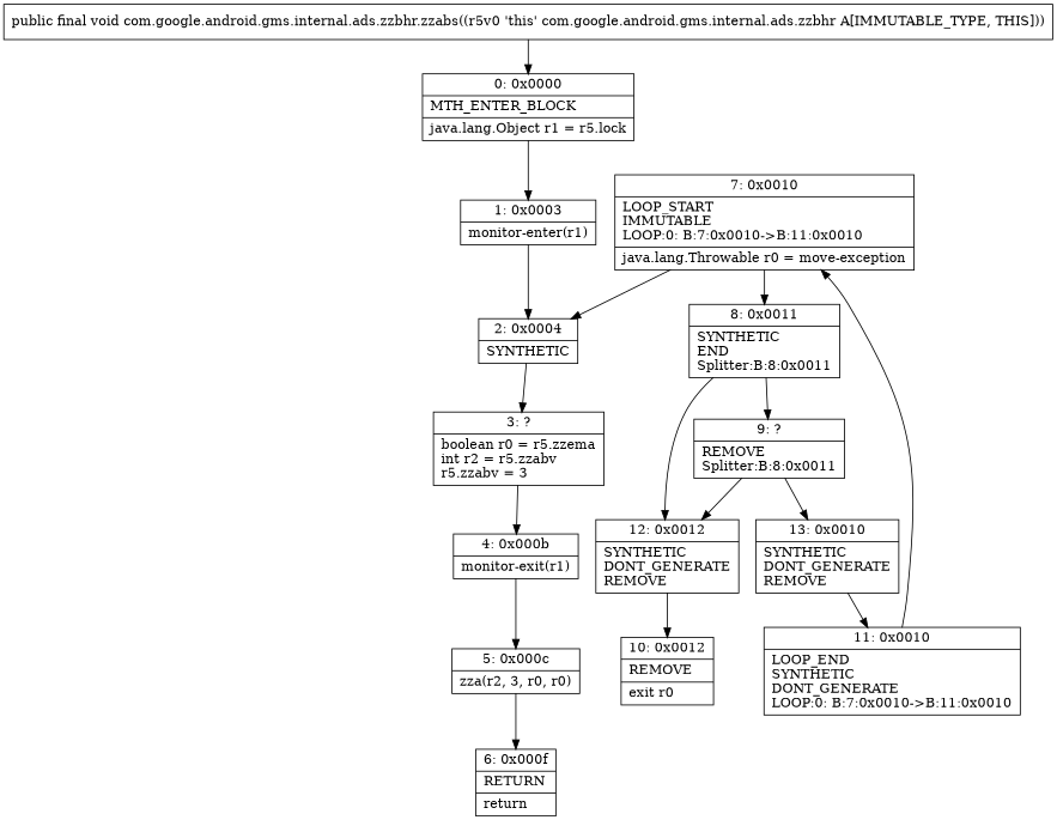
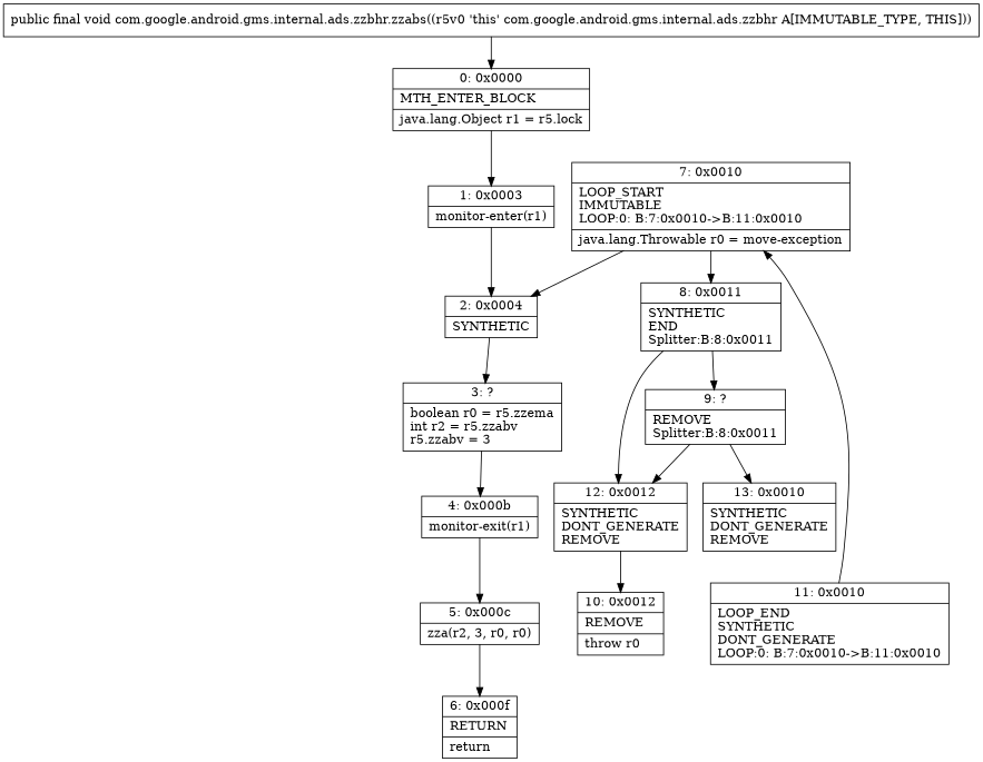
  digraph {
    node [shape=record]
    n1 [label="{0\:\ 0x0000|MTH_ENTER_BLOCK\l|java.lang.Object r1 = r5.lock\l}"]
    n2 [label="{1\:\ 0x0003|monitor\-enter(r1)\l}"]
    n3 [label="{2\:\ 0x0004|SYNTHETIC\l}"]
    n4 [label="{3\:\ ?|boolean r0 = r5.zzema\lint r2 = r5.zzabv\lr5.zzabv = 3\l}"]
    n5 [label="{4\:\ 0x000b|monitor\-exit(r1)\l}"]
    n6 [label="{7\:\ 0x0010|LOOP_START\lIMMUTABLE\lLOOP:0: B:7:0x0010\-\>B:11:0x0010\l|java.lang.Throwable r0 = move\-exception\l}"]
    n7 [label="{8\:\ 0x0011|SYNTHETIC\lEND\lSplitter:B:8:0x0011\l}"]
    n8 [label="{5\:\ 0x000c|zza(r2, 3, r0, r0)\l}"]
    n9 [label="{6\:\ 0x000f|RETURN\l|return\l}"]
    n10 [label="{9\:\ ?|REMOVE\lSplitter:B:8:0x0011\l}"]
    n11 [label="{12\:\ 0x0012|SYNTHETIC\lDONT_GENERATE\lREMOVE\l}"]
    n12 [label="{13\:\ 0x0010|SYNTHETIC\lDONT_GENERATE\lREMOVE\l}"]
    n13 [label="{11\:\ 0x0010|LOOP_END\lSYNTHETIC\lDONT_GENERATE\lLOOP:0: B:7:0x0010\-\>B:11:0x0010\l}"]
-   n14 [label="{10\:\ 0x0012|REMOVE\l|exit r0\l}"]
+   n14 [label="{10\:\ 0x0012|REMOVE\l|throw r0\l}"]
    n15 [label="{public final void com.google.android.gms.internal.ads.zzbhr.zzabs((r5v0 'this' com.google.android.gms.internal.ads.zzbhr A[IMMUTABLE_TYPE, THIS])) }"]
    n1 -> n2
    n2 -> n3
    n3 -> n4
    n4 -> n5
    n5 -> n8
    n6 -> n3
    n6 -> n7
    n7 -> n10
    n7 -> n11
    n8 -> n9
    n10 -> n11
    n10 -> n12
    n11 -> n14
-   n12 -> n13
    n13 -> n6
    n15 -> n1
  }
